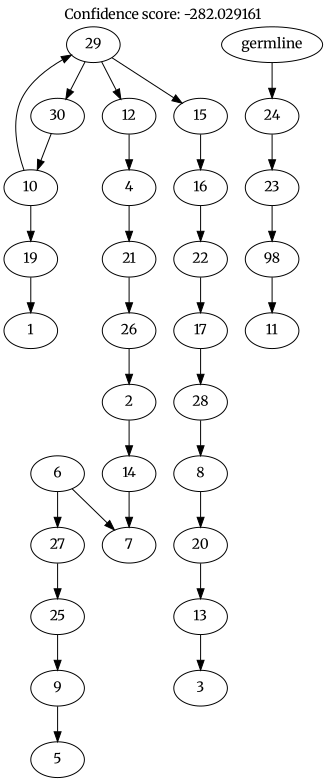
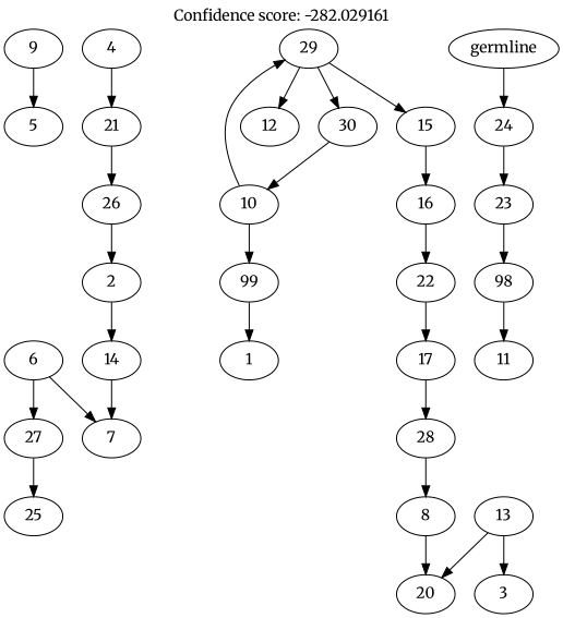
  digraph {
    fontname=Merriweather
    label="Confidence score: -282.029161"
    labelloc=t
    node [fontname=Merriweather]
    edge [fontname=Merriweather]
    n1 [label=9]
    n2 [label=5]
    n3 [label=25]
    n4 [label=27]
    n5 [label=6]
    n6 [label=7]
    n7 [label=14]
    n8 [label=2]
    n9 [label=26]
    n10 [label=21]
    n11 [label=4]
    n12 [label=12]
-   n13 [label=19]
+   n13 [label=99]
    n14 [label=1]
    n15 [label=10]
    n16 [label=29]
    n17 [label=30]
    n18 [label=13]
    n19 [label=3]
    n20 [label=20]
    n21 [label=8]
    n22 [label=28]
    n23 [label=17]
    n24 [label=22]
    n25 [label=16]
    n26 [label=15]
    n27 [label=11]
    n28 [label=98]
    n29 [label=23]
    n30 [label=24]
    n31 [label=germline]
    n1 -> n2
-   n3 -> n1
    n4 -> n3
    n5 -> n4
    n5 -> n6
    n7 -> n6
    n8 -> n7
    n9 -> n8
    n10 -> n9
    n11 -> n10
-   n12 -> n11
    n13 -> n14
    n15 -> n13
    n15 -> n16
    n16 -> n12
    n16 -> n17
    n16 -> n26
    n17 -> n15
    n18 -> n19
-   n20 -> n18
+   n18 -> n20
    n21 -> n20
    n22 -> n21
    n23 -> n22
    n24 -> n23
    n25 -> n24
    n26 -> n25
    n28 -> n27
    n29 -> n28
    n30 -> n29
    n31 -> n30
  }
